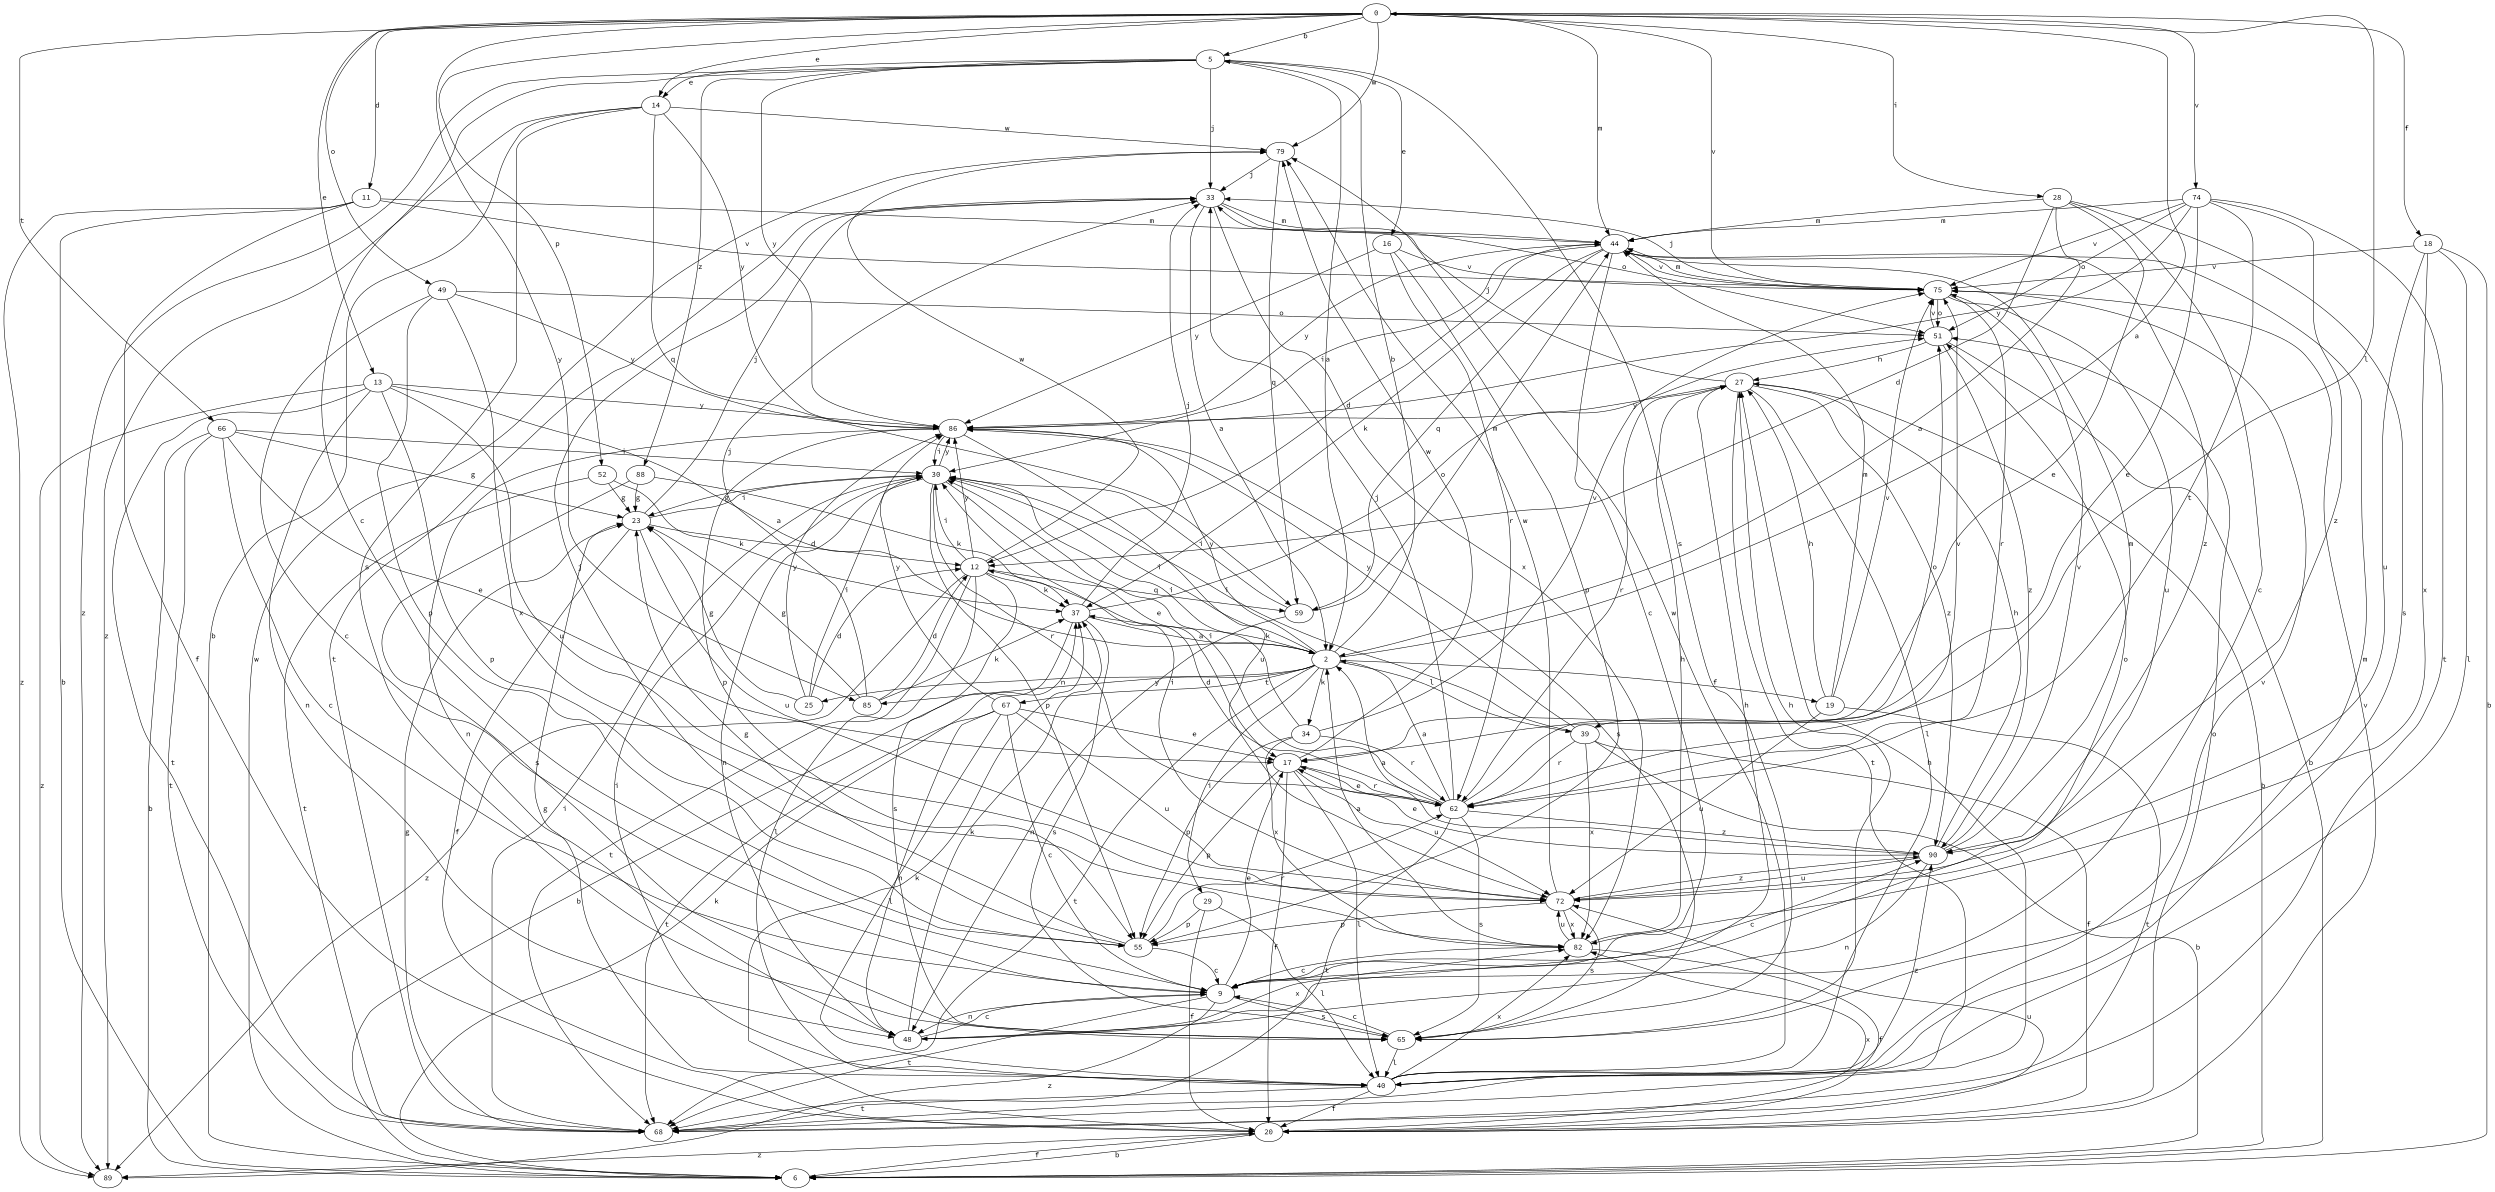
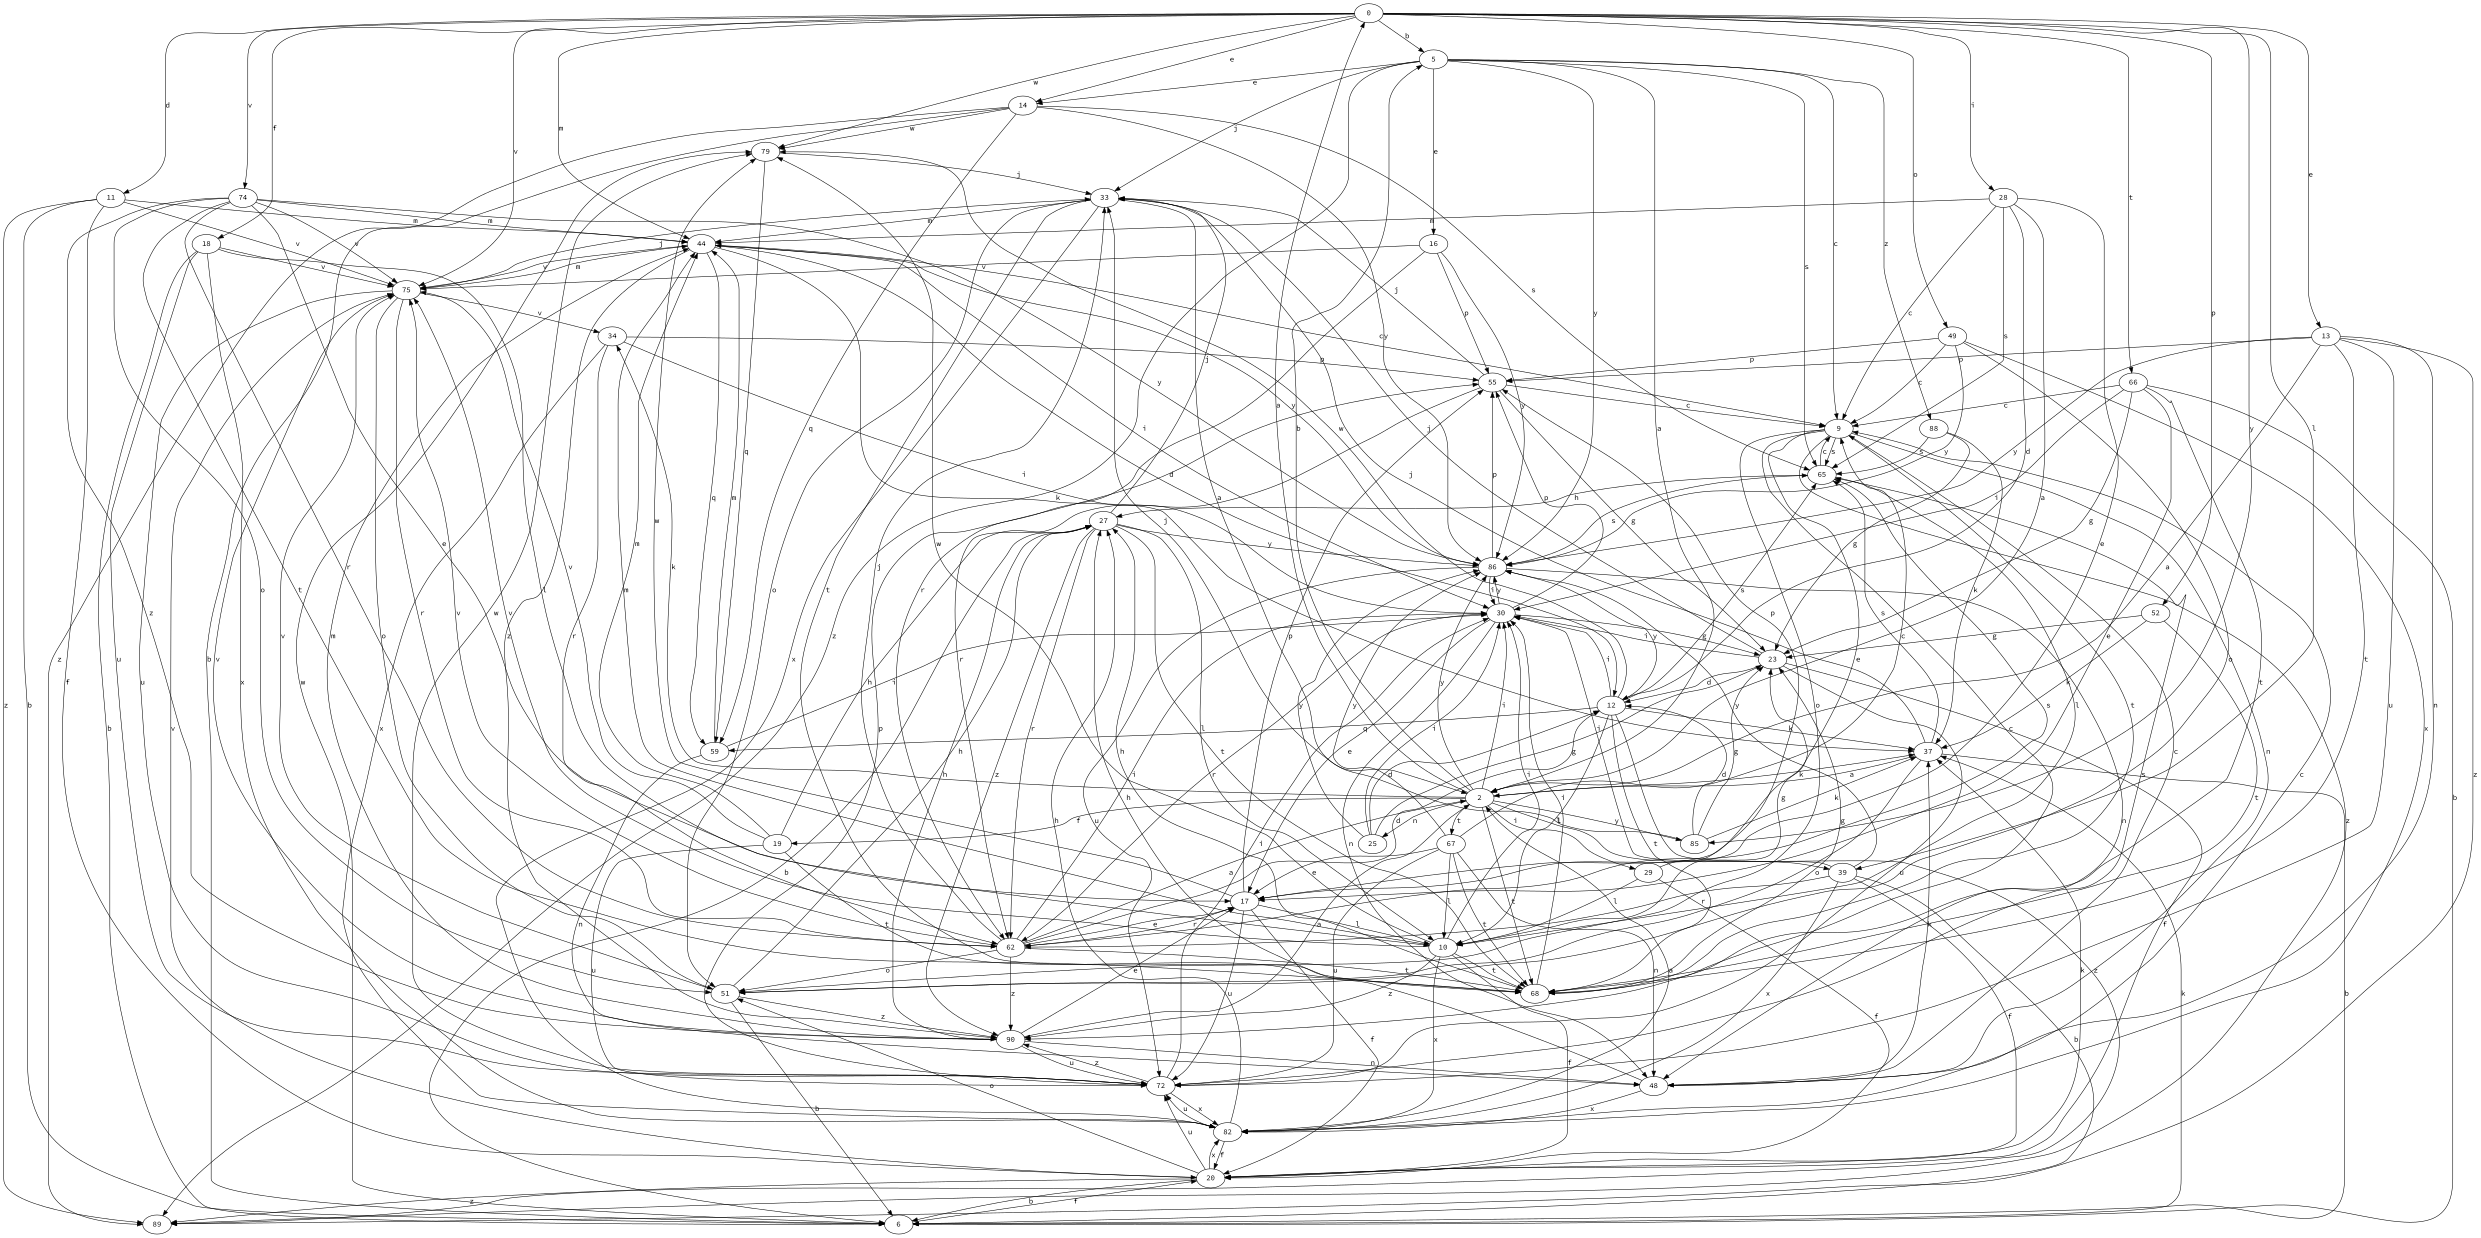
  strict digraph {
    fontname="Source Code Pro"
    node [fontname="Source Code Pro"]
    edge [fontname="Source Code Pro"]
    0
    5
    11
    13
    14
    18
    28
    39
    44
    49
    52
    66
    74
    75
    79
    85
    2
    86
    9
    16
    33
    65
    88
    89
    6
    20
    68
    48
    55
    72
    59
-   40
+   40 [label=10]
    82
    17
    12
    30
    62
    37
    90
    51
    23
    19
    29
    34
    n45 [label=25]
    67
    27
    0 -> 5 [label=b]
    0 -> 11 [label=d]
    0 -> 13 [label=e]
    0 -> 14 [label=e]
    0 -> 18 [label=f]
    0 -> 28 [label=i]
    0 -> 39 [label=l]
    0 -> 44 [label=m]
    0 -> 49 [label=o]
    0 -> 52 [label=p]
    0 -> 66 [label=t]
    0 -> 74 [label=v]
    0 -> 75 [label=v]
    0 -> 79 [label=w]
    0 -> 85 [label=y]
    5 -> 14 [label=e]
    5 -> 2 [label=a]
    5 -> 86 [label=y]
    5 -> 9 [label=c]
    5 -> 16 [label=e]
    5 -> 33 [label=j]
    5 -> 65 [label=s]
    5 -> 88 [label=z]
    5 -> 89 [label=z]
    11 -> 44 [label=m]
    11 -> 75 [label=v]
    11 -> 89 [label=z]
    11 -> 6 [label=b]
    11 -> 20 [label=f]
    13 -> 2 [label=a]
    13 -> 86 [label=y]
    13 -> 89 [label=z]
    13 -> 68 [label=t]
    13 -> 48 [label=n]
    13 -> 55 [label=p]
    13 -> 72 [label=u]
    14 -> 79 [label=w]
    14 -> 86 [label=y]
    14 -> 65 [label=s]
    14 -> 89 [label=z]
    14 -> 6 [label=b]
    14 -> 59 [label=q]
    18 -> 75 [label=v]
    18 -> 6 [label=b]
    18 -> 72 [label=u]
    18 -> 40 [label=l]
    18 -> 82 [label=x]
    28 -> 44 [label=m]
    28 -> 2 [label=a]
    28 -> 9 [label=c]
    28 -> 65 [label=s]
    28 -> 17 [label=e]
    28 -> 12 [label=d]
    39 -> 86 [label=y]
    39 -> 6 [label=b]
    39 -> 20 [label=f]
    39 -> 82 [label=x]
    39 -> 30 [label=i]
    39 -> 62 [label=r]
    44 -> 75 [label=v]
    44 -> 9 [label=c]
    44 -> 59 [label=q]
    44 -> 12 [label=d]
    44 -> 30 [label=i]
    44 -> 37 [label=k]
    44 -> 90 [label=z]
    49 -> 86 [label=y]
    49 -> 9 [label=c]
    49 -> 55 [label=p]
    49 -> 82 [label=x]
    49 -> 51 [label=o]
    52 -> 68 [label=t]
    52 -> 37 [label=k]
    52 -> 23 [label=g]
    66 -> 9 [label=c]
    66 -> 6 [label=b]
    66 -> 68 [label=t]
    66 -> 17 [label=e]
    66 -> 30 [label=i]
    66 -> 23 [label=g]
    74 -> 44 [label=m]
    74 -> 75 [label=v]
    74 -> 86 [label=y]
    74 -> 68 [label=t]
    74 -> 17 [label=e]
-   74 -> 62 [label=t]
+   74 -> 62 [label=r]
    74 -> 90 [label=z]
    74 -> 51 [label=o]
    75 -> 44 [label=m]
    75 -> 33 [label=j]
    75 -> 72 [label=u]
    75 -> 62 [label=r]
    75 -> 51 [label=o]
    79 -> 33 [label=j]
    79 -> 59 [label=q]
    85 -> 33 [label=j]
    85 -> 12 [label=d]
    85 -> 37 [label=k]
    85 -> 23 [label=g]
    2 -> 0 [label=a]
    2 -> 5 [label=b]
    2 -> 39 [label=l]
    2 -> 85 [label=y]
    2 -> 86 [label=y]
    2 -> 68 [label=t]
    2 -> 30 [label=i]
    2 -> 37 [label=k]
    2 -> 19 [label=f]
    2 -> 29 [label=i]
    2 -> 34 [label=k]
    2 -> n45 [label=n]
    2 -> 67 [label=t]
    86 -> 44 [label=y]
    86 -> 65 [label=s]
    86 -> 48 [label=n]
    86 -> 55 [label=p]
    86 -> 72 [label=u]
    86 -> 30 [label=i]
    9 -> 65 [label=s]
    9 -> 89 [label=z]
    9 -> 68 [label=t]
    9 -> 48 [label=n]
    9 -> 17 [label=e]
    9 -> 90 [label=c]
    9 -> 51 [label=o]
    16 -> 75 [label=v]
    16 -> 86 [label=y]
    16 -> 55 [label=p]
    16 -> 62 [label=r]
    33 -> 44 [label=m]
    33 -> 2 [label=a]
    33 -> 68 [label=t]
    33 -> 82 [label=x]
    33 -> 51 [label=o]
    65 -> 9 [label=c]
    65 -> 40 [label=l]
    65 -> 27 [label=h]
    88 -> 65 [label=s]
    88 -> 37 [label=k]
    88 -> 23 [label=g]
    6 -> 79 [label=w]
    6 -> 20 [label=f]
    6 -> 37 [label=k]
    20 -> 75 [label=v]
    20 -> 89 [label=z]
    20 -> 6 [label=b]
    20 -> 72 [label=u]
    20 -> 82 [label=x]
    20 -> 37 [label=k]
    20 -> 51 [label=o]
    68 -> 30 [label=i]
    68 -> 23 [label=g]
    68 -> 27 [label=h]
    48 -> 9 [label=c]
    48 -> 82 [label=x]
    48 -> 37 [label=k]
    48 -> 27 [label=h]
    55 -> 9 [label=c]
    55 -> 33 [label=j]
    55 -> 62 [label=r]
    55 -> 23 [label=g]
    72 -> 79 [label=w]
    72 -> 65 [label=s]
    72 -> 55 [label=p]
    72 -> 82 [label=x]
    72 -> 30 [label=i]
    72 -> 90 [label=z]
    59 -> 44 [label=m]
    59 -> 48 [label=n]
    59 -> 30 [label=i]
    40 -> 44 [label=m]
    40 -> 75 [label=v]
    40 -> 79 [label=w]
    40 -> 20 [label=f]
    40 -> 68 [label=t]
    40 -> 82 [label=x]
    40 -> 30 [label=i]
    40 -> 90 [label=z]
    40 -> 23 [label=g]
    82 -> 2 [label=a]
    82 -> 9 [label=c]
    82 -> 20 [label=f]
    82 -> 72 [label=u]
    82 -> 27 [label=h]
    17 -> 79 [label=w]
    17 -> 20 [label=f]
    17 -> 55 [label=p]
    17 -> 72 [label=u]
    17 -> 40 [label=l]
    17 -> 62 [label=r]
    12 -> 79 [label=w]
    12 -> 86 [label=y]
    12 -> 65 [label=s]
    12 -> 89 [label=z]
    12 -> 68 [label=t]
    12 -> 59 [label=q]
    12 -> 40 [label=l]
    12 -> 30 [label=i]
    12 -> 37 [label=k]
    30 -> 86 [label=y]
    30 -> 48 [label=n]
    30 -> 55 [label=p]
    30 -> 17 [label=e]
    30 -> 62 [label=r]
    30 -> 23 [label=g]
    62 -> 75 [label=v]
    62 -> 2 [label=a]
    62 -> 33 [label=j]
    62 -> 65 [label=s]
    62 -> 68 [label=t]
    62 -> 17 [label=e]
    62 -> 12 [label=d]
    62 -> 30 [label=i]
    62 -> 90 [label=z]
    62 -> 51 [label=o]
    37 -> 2 [label=a]
    37 -> 33 [label=j]
    37 -> 65 [label=s]
    37 -> 6 [label=b]
    37 -> 51 [label=o]
    90 -> 44 [label=m]
    90 -> 75 [label=v]
    90 -> 2 [label=a]
    90 -> 48 [label=n]
    90 -> 72 [label=u]
    90 -> 17 [label=e]
    90 -> 27 [label=h]
    51 -> 75 [label=v]
    51 -> 6 [label=b]
    51 -> 90 [label=z]
    51 -> 27 [label=h]
    23 -> 33 [label=j]
    23 -> 20 [label=f]
    23 -> 72 [label=u]
    23 -> 12 [label=d]
    23 -> 30 [label=i]
    19 -> 44 [label=m]
    19 -> 75 [label=v]
    19 -> 68 [label=t]
    19 -> 72 [label=u]
    19 -> 27 [label=h]
    29 -> 20 [label=f]
    29 -> 55 [label=p]
    29 -> 40 [label=l]
-   34 -> 75 [label=v]
+   75 -> 34 [label=v]
    34 -> 55 [label=p]
    34 -> 82 [label=x]
    34 -> 30 [label=i]
    34 -> 62 [label=r]
    n45 -> 86 [label=y]
    n45 -> 12 [label=d]
    n45 -> 30 [label=i]
    n45 -> 23 [label=g]
    67 -> 86 [label=y]
    67 -> 9 [label=c]
    67 -> 68 [label=t]
    67 -> 48 [label=n]
    67 -> 72 [label=u]
    67 -> 40 [label=l]
    67 -> 17 [label=e]
    27 -> 86 [label=y]
    27 -> 33 [label=j]
    27 -> 6 [label=b]
    27 -> 68 [label=t]
    27 -> 40 [label=l]
    27 -> 62 [label=r]
    27 -> 90 [label=z]
  }
